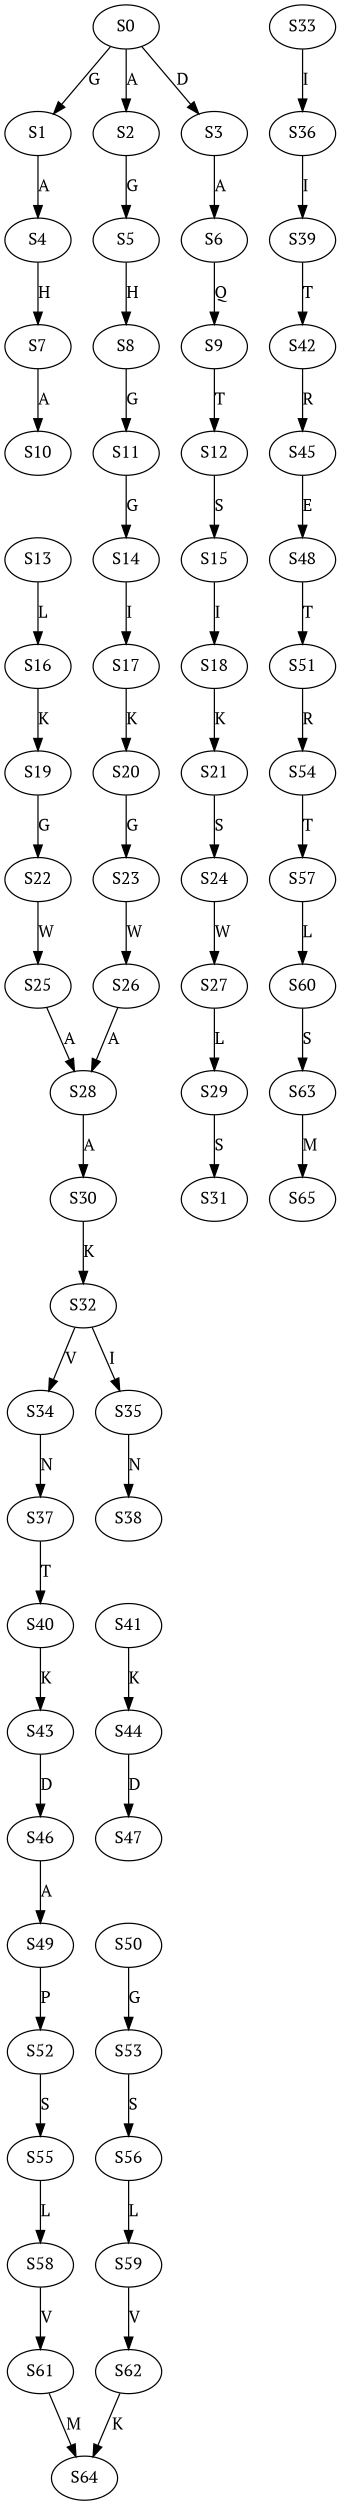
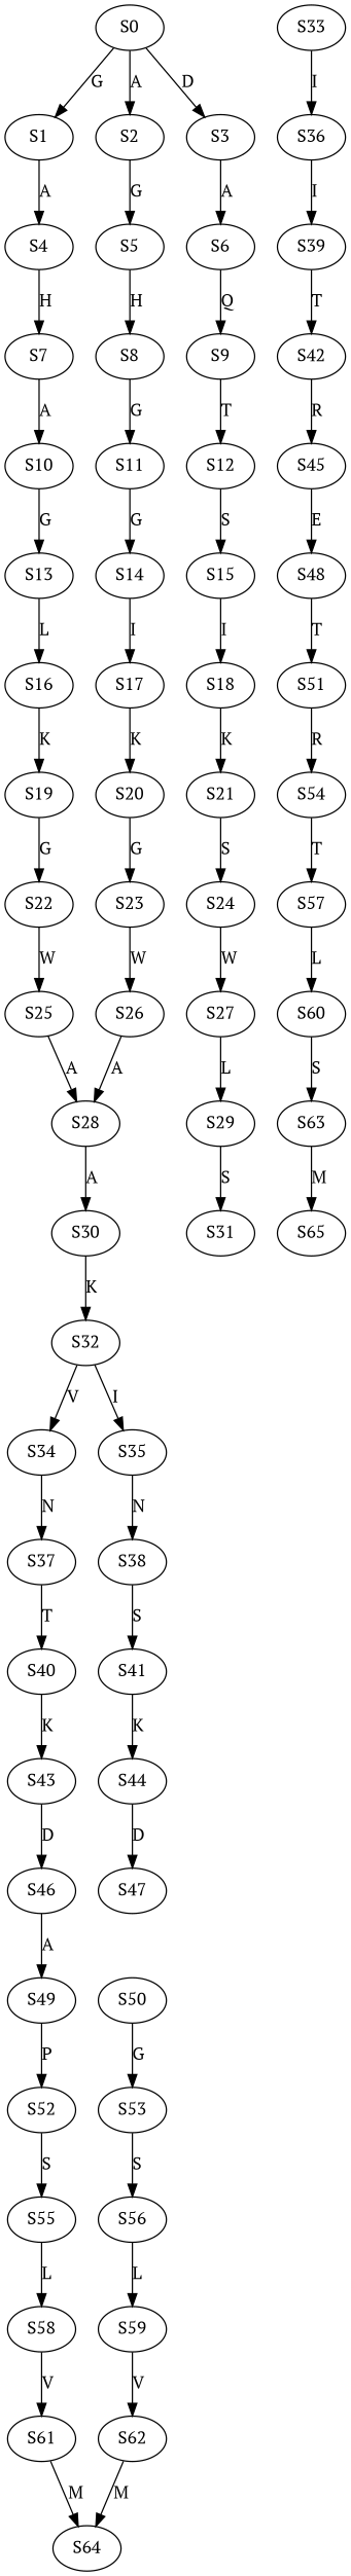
  strict digraph {
    fontname="PT Serif"
    node [fontname="PT Serif"]
    edge [fontname="PT Serif"]
    S0
    S1
    S2
    S3
    S4
    S5
    S6
    S7
    S8
    S9
    S10
    S11
    S12
    S13
    S14
    S15
    S16
    S17
    S18
    S19
    S20
    S21
    S22
    S23
    S24
    S25
    S26
    S27
    S28
    S29
    S30
    S31
    S32
    S34
    S35
    S33
    S36
    S37
    S38
    S39
    S40
    S41
    S42
    S43
    S44
    S45
    S46
    S47
    S48
    S49
    S51
    S52
    S50
    S53
    S54
    S55
    S56
    S57
    S58
    S59
    S60
    S61
    S62
    S63
    S64
    S65
    S0 -> S1 [label=G]
    S0 -> S2 [label=A]
    S0 -> S3 [label=D]
    S1 -> S4 [label=A]
    S2 -> S5 [label=G]
    S3 -> S6 [label=A]
    S4 -> S7 [label=H]
    S5 -> S8 [label=H]
    S6 -> S9 [label=Q]
    S7 -> S10 [label=A]
    S8 -> S11 [label=G]
    S9 -> S12 [label=T]
+   S10 -> S13 [label=G]
    S11 -> S14 [label=G]
    S12 -> S15 [label=S]
    S13 -> S16 [label=L]
    S14 -> S17 [label=I]
    S15 -> S18 [label=I]
    S16 -> S19 [label=K]
    S17 -> S20 [label=K]
    S18 -> S21 [label=K]
    S19 -> S22 [label=G]
    S20 -> S23 [label=G]
    S21 -> S24 [label=S]
    S22 -> S25 [label=W]
    S23 -> S26 [label=W]
    S24 -> S27 [label=W]
    S25 -> S28 [label=A]
    S26 -> S28 [label=A]
    S27 -> S29 [label=L]
    S28 -> S30 [label=A]
    S29 -> S31 [label=S]
    S30 -> S32 [label=K]
    S32 -> S34 [label=V]
    S32 -> S35 [label=I]
    S34 -> S37 [label=N]
    S35 -> S38 [label=N]
    S33 -> S36 [label=I]
    S36 -> S39 [label=I]
    S37 -> S40 [label=T]
+   S38 -> S41 [label=S]
    S39 -> S42 [label=T]
    S40 -> S43 [label=K]
    S41 -> S44 [label=K]
    S42 -> S45 [label=R]
    S43 -> S46 [label=D]
    S44 -> S47 [label=D]
    S45 -> S48 [label=E]
    S46 -> S49 [label=A]
    S48 -> S51 [label=T]
    S49 -> S52 [label=P]
    S51 -> S54 [label=R]
    S52 -> S55 [label=S]
    S50 -> S53 [label=G]
    S53 -> S56 [label=S]
    S54 -> S57 [label=T]
    S55 -> S58 [label=L]
    S56 -> S59 [label=L]
    S57 -> S60 [label=L]
    S58 -> S61 [label=V]
    S59 -> S62 [label=V]
    S60 -> S63 [label=S]
    S61 -> S64 [label=M]
-   S62 -> S64 [label=K]
+   S62 -> S64 [label=M]
    S63 -> S65 [label=M]
  }
